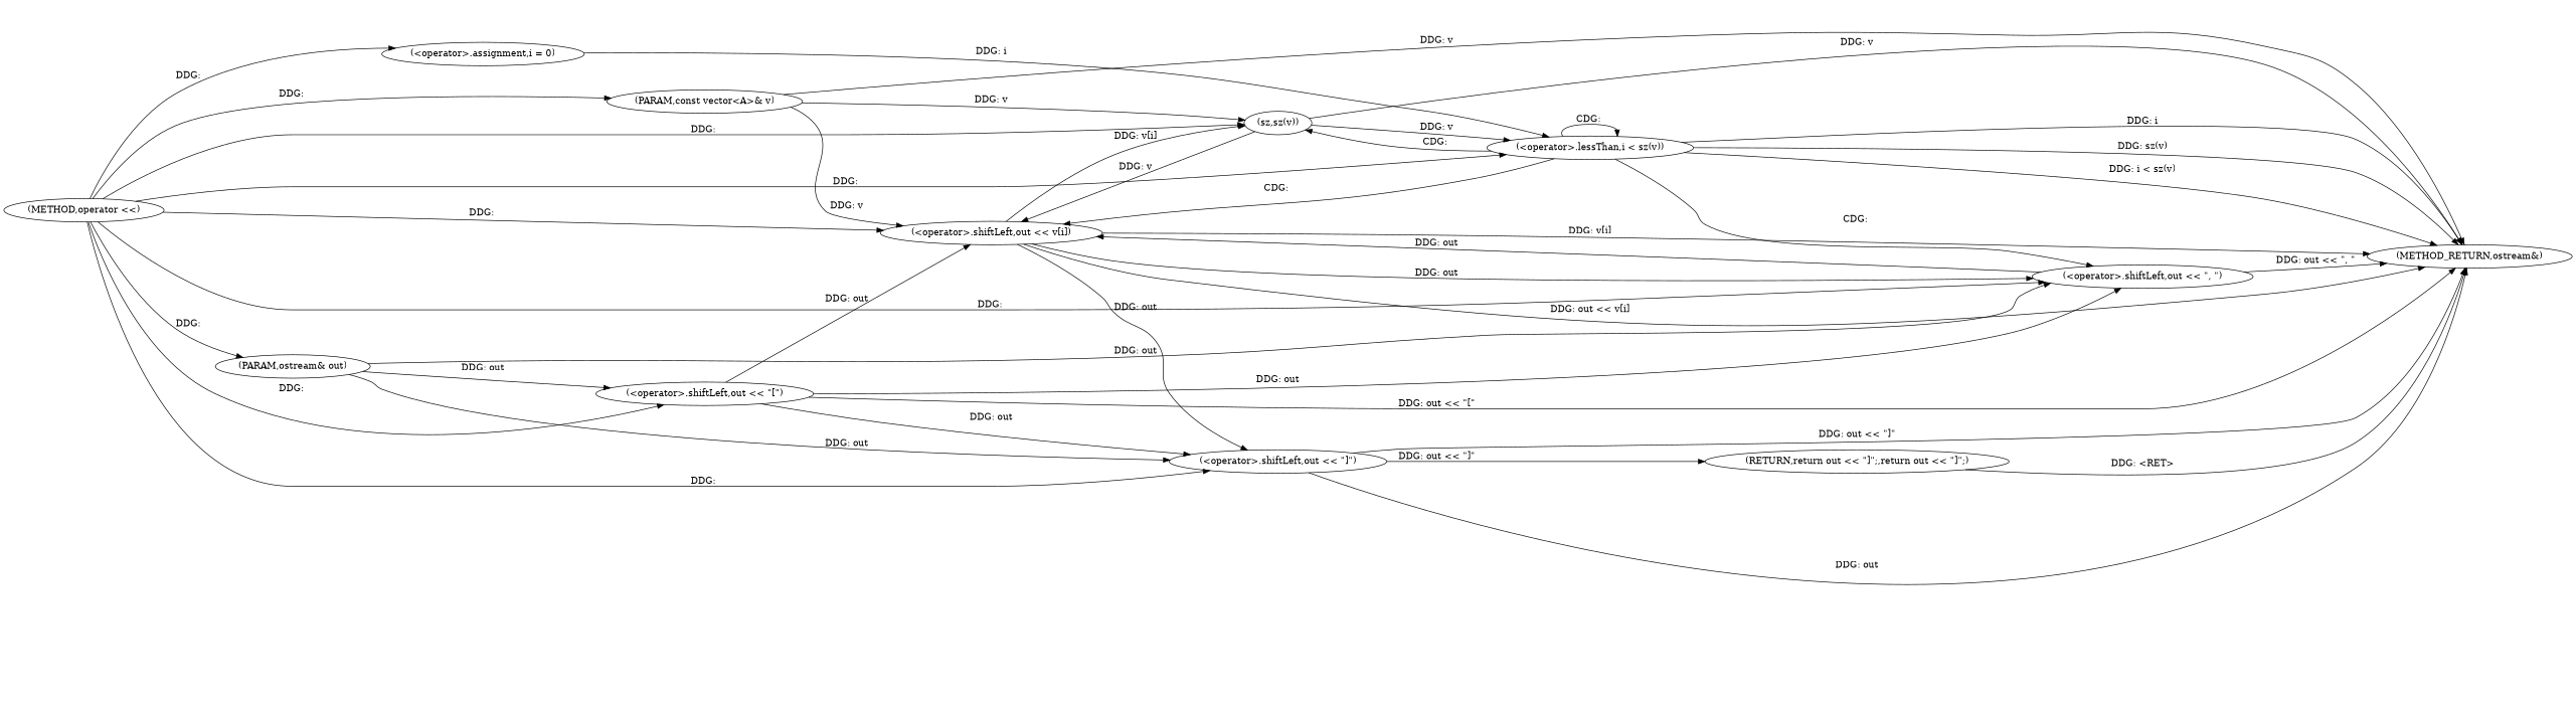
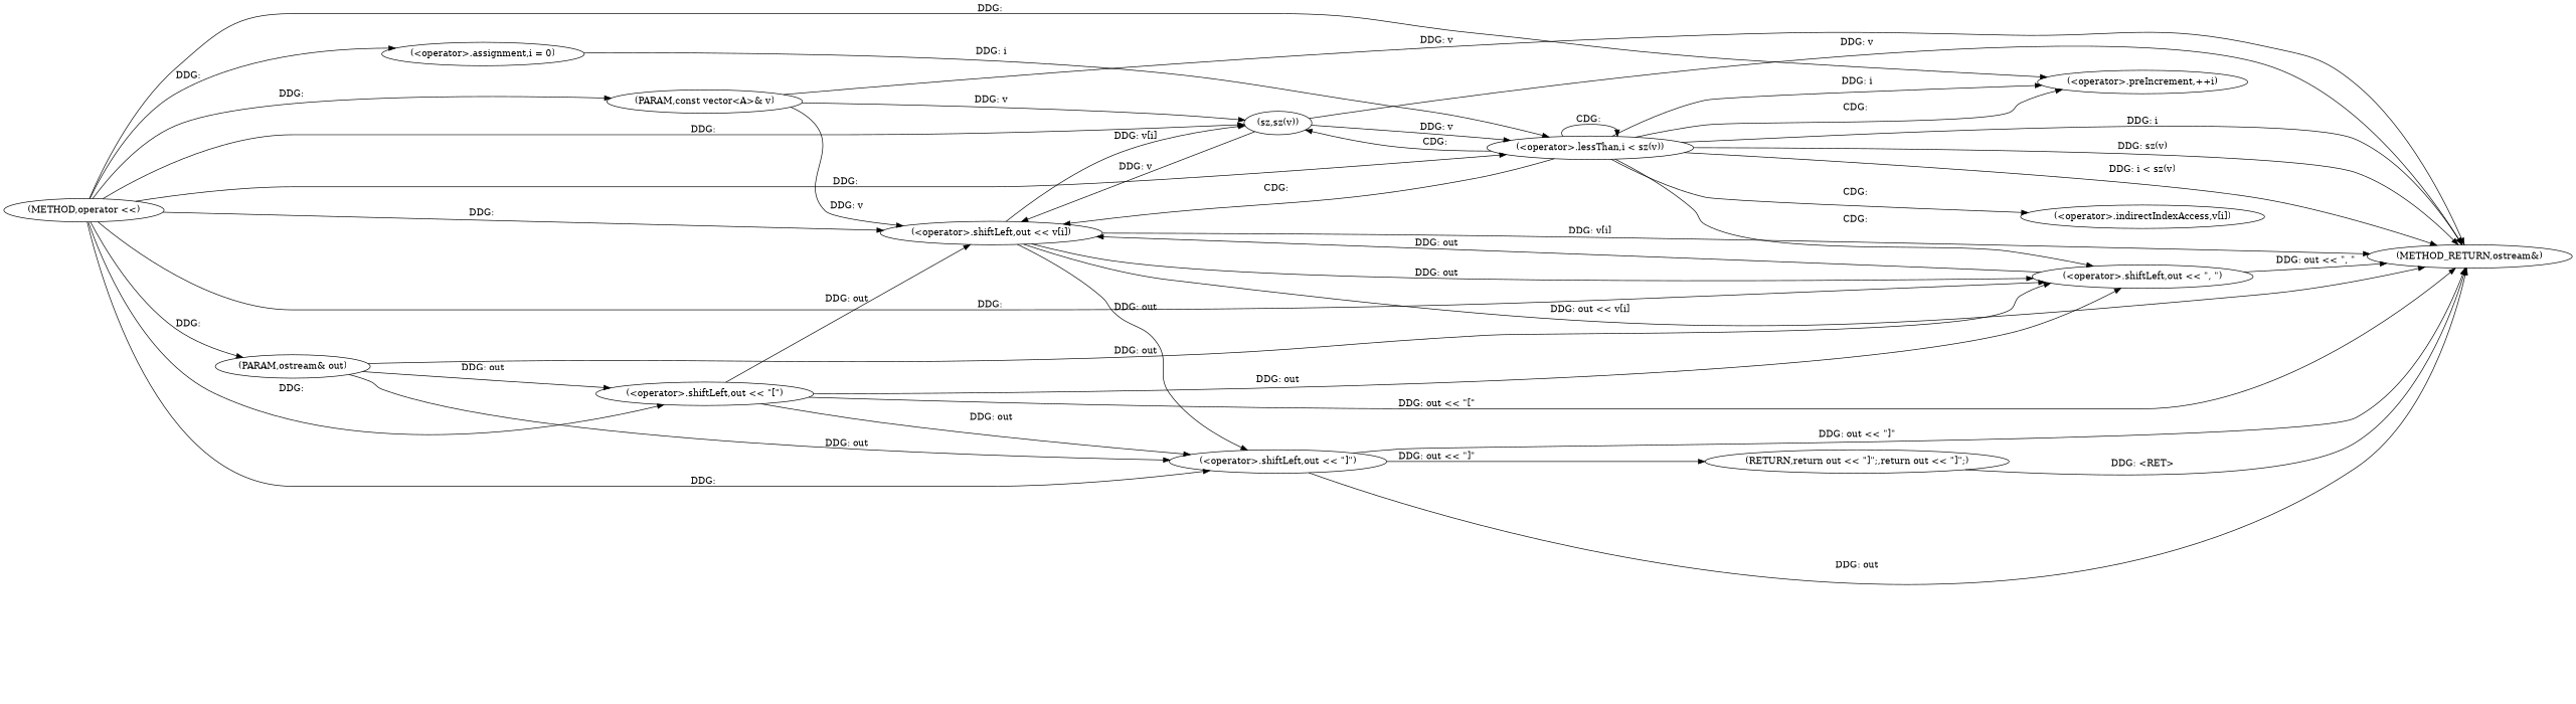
  digraph {
    rankdir=LR
    n1 [label="(METHOD,operator <<)"]
    n2 [label="(PARAM,ostream& out)"]
    n3 [label="(PARAM,const vector<A>& v)"]
    n4 [label="(<operator>.shiftLeft,out << \"[\")"]
    n5 [label="(<operator>.assignment,i = 0)"]
    n6 [label="(<operator>.lessThan,i < sz(v))"]
+   n7 [label="(<operator>.preIncrement,++i)"]
    n8 [label="(<operator>.shiftLeft,out << \"]\")"]
    n9 [label="(<operator>.shiftLeft,out << v[i])"]
    n10 [label="(sz,sz(v))"]
    n11 [label="(<operator>.shiftLeft,out << \", \")"]
    n12 [label="(METHOD_RETURN,ostream&)"]
+   n13 [label="(<operator>.indirectIndexAccess,v[i])"]
    n14 [label="(RETURN,return out << \"]\";,return out << \"]\";)"]
    n1 -> n2 [label="DDG: "]
    n1 -> n3 [label="DDG: "]
    n1 -> n4 [label="DDG: "]
    n1 -> n5 [label="DDG: "]
    n1 -> n6 [label="DDG: "]
+   n1 -> n7 [label="DDG: "]
    n1 -> n8 [label="DDG: "]
    n1 -> n9 [label="DDG: "]
    n1 -> n10 [label="DDG: "]
    n1 -> n11 [label="DDG: "]
    n2 -> n4 [label="DDG: out"]
    n2 -> n8 [label="DDG: out"]
    n2 -> n11 [label="DDG: out"]
    n3 -> n9 [label="DDG: v"]
    n3 -> n10 [label="DDG: v"]
    n3 -> n12 [label="DDG: v"]
    n4 -> n8 [label="DDG: out"]
    n4 -> n9 [label="DDG: out"]
    n4 -> n11 [label="DDG: out"]
    n4 -> n12 [label="DDG: out << \"[\""]
    n5 -> n6 [label="DDG: i"]
    n6 -> n6 [label="CDG: "]
+   n6 -> n7 [label="DDG: i"]
+   n6 -> n7 [label="CDG: "]
    n6 -> n9 [label="CDG: "]
    n6 -> n10 [label="CDG: "]
    n6 -> n11 [label="CDG: "]
    n6 -> n12 [label="DDG: i"]
    n6 -> n12 [label="DDG: sz(v)"]
    n6 -> n12 [label="DDG: i < sz(v)"]
+   n6 -> n13 [label="CDG: "]
    n8 -> n12 [label="DDG: out"]
    n8 -> n12 [label="DDG: out << \"]\""]
    n8 -> n14 [label="DDG: out << \"]\""]
    n9 -> n8 [label="DDG: out"]
    n9 -> n10 [label="DDG: v[i]"]
    n9 -> n11 [label="DDG: out"]
    n9 -> n12 [label="DDG: v[i]"]
    n9 -> n12 [label="DDG: out << v[i]"]
    n10 -> n6 [label="DDG: v"]
    n10 -> n9 [label="DDG: v"]
    n10 -> n12 [label="DDG: v"]
    n11 -> n9 [label="DDG: out"]
    n11 -> n12 [label="DDG: out << \", \""]
    n14 -> n12 [label="DDG: <RET>"]
  }
